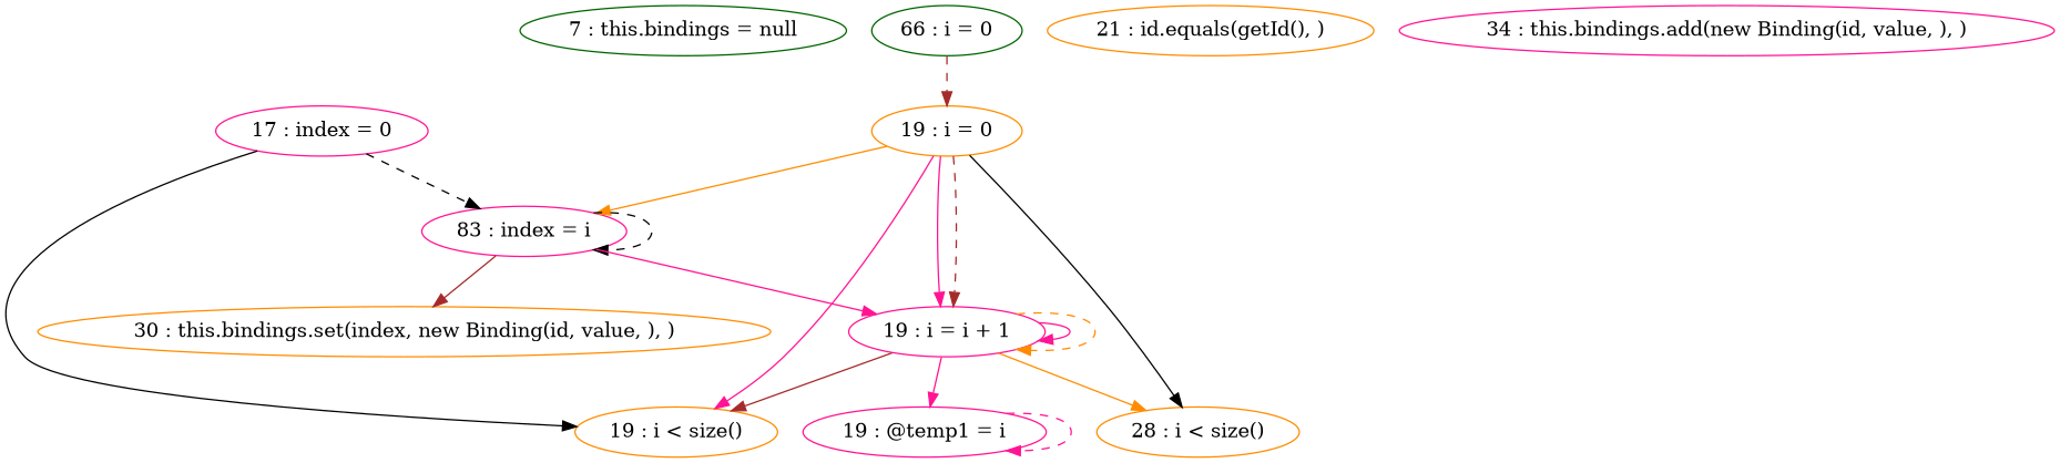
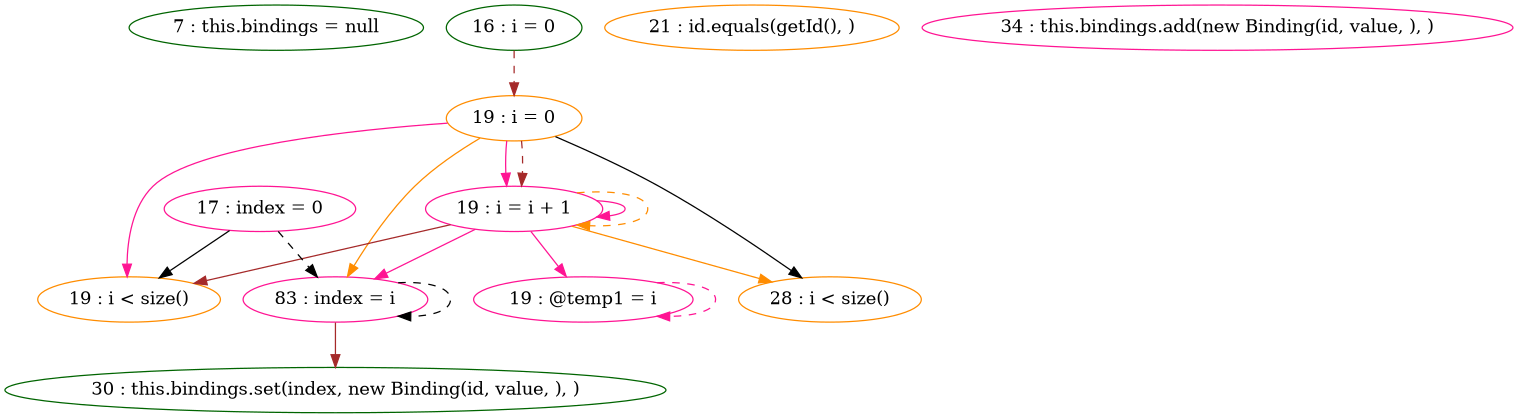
  digraph {
    node [color=deeppink]
    edge [color=deeppink]
    "7 : this.bindings = null" [color=darkgreen]
-   "16 : i = 0" [color=darkgreen label="66 : i = 0"]
+   "16 : i = 0" [color=darkgreen]
    "19 : i = 0" [color=darkorange]
    n4 [label="83 : index = i"]
    "19 : i < size()" [color=darkorange]
    "28 : i < size()" [color=darkorange]
    "19 : i = i + 1"
-   "30 : this.bindings.set(index, new Binding(id, value, ), )" [color=darkorange]
+   "30 : this.bindings.set(index, new Binding(id, value, ), )" [color=darkgreen]
    "19 : @temp1 = i"
    "17 : index = 0"
    "21 : id.equals(getId(), )" [color=darkorange]
    "34 : this.bindings.add(new Binding(id, value, ), )"
    "16 : i = 0" -> "19 : i = 0" [color=brown style=dashed]
    "19 : i = 0" -> n4 [color=darkorange]
    "19 : i = 0" -> "19 : i < size()"
    "19 : i = 0" -> "28 : i < size()" [color=black]
    "19 : i = 0" -> "19 : i = i + 1"
    "19 : i = 0" -> "19 : i = i + 1" [color=brown style=dashed]
    n4 -> n4 [color=black style=dashed]
    n4 -> "30 : this.bindings.set(index, new Binding(id, value, ), )" [color=brown]
-   n4 -> "19 : i = i + 1"
+   "19 : i = i + 1" -> n4
    "19 : i = i + 1" -> "19 : i < size()" [color=brown]
    "19 : i = i + 1" -> "28 : i < size()" [color=darkorange]
    "19 : i = i + 1" -> "19 : i = i + 1"
    "19 : i = i + 1" -> "19 : i = i + 1" [color=darkorange style=dashed]
    "19 : i = i + 1" -> "19 : @temp1 = i"
    "19 : @temp1 = i" -> "19 : @temp1 = i" [style=dashed]
    "17 : index = 0" -> n4 [color=black style=dashed]
    "17 : index = 0" -> "19 : i < size()" [color=black]
  }
